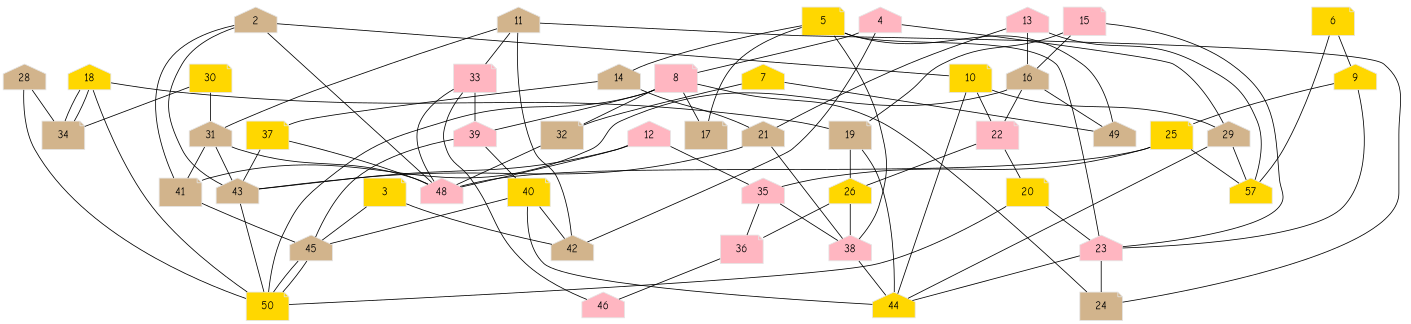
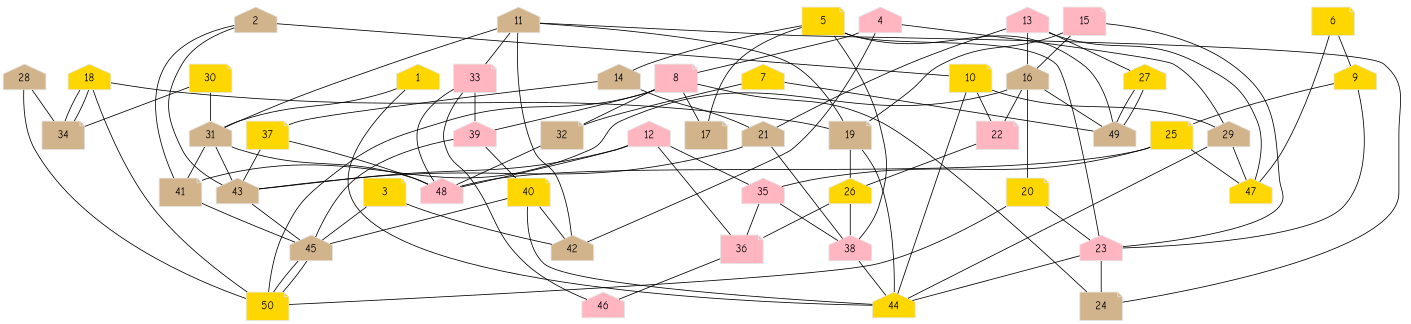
  graph {
    fontname="Comic Neue"
    node [color=gray90 fillcolor=tan fontname="Comic Neue" shape=house style=filled]
    edge [fontname="Comic Neue"]
    31
+   1 [fillcolor=gold]
    44 [fillcolor=gold]
    41 [shape=note]
    43
    48 [fillcolor=lightpink]
    2
    10 [fillcolor=gold shape=note]
    29
    22 [fillcolor=lightpink shape=note]
    45
    3 [fillcolor=gold shape=note]
    42
    50 [fillcolor=gold shape=note]
    4 [fillcolor=lightpink]
    8 [fillcolor=lightpink shape=note]
    17 [shape=note]
    32 [shape=note]
    24 [shape=note]
    39 [fillcolor=lightpink]
-   47 [fillcolor=gold label=57]
+   47 [fillcolor=gold]
    5 [fillcolor=gold shape=note]
    14
    23 [fillcolor=lightpink]
    38 [fillcolor=lightpink]
    49
    21
    37 [fillcolor=gold shape=note]
    6 [fillcolor=gold shape=note]
    9 [fillcolor=gold]
    25 [fillcolor=gold shape=note]
    7 [fillcolor=gold]
    40 [fillcolor=gold shape=note]
    35 [fillcolor=lightpink]
    26 [fillcolor=gold]
    11
    19 [shape=note]
    33 [fillcolor=lightpink shape=note]
    46 [fillcolor=lightpink]
    12 [fillcolor=lightpink]
    36 [fillcolor=lightpink shape=note]
    13 [fillcolor=lightpink]
    16
+   27 [fillcolor=gold]
    20 [fillcolor=gold shape=note]
    15 [fillcolor=lightpink shape=note]
    18 [fillcolor=gold]
    34 [shape=note]
    28
    30 [fillcolor=gold shape=note]
    31 -- 41
    31 -- 43
    31 -- 48
+   1 -- 31
+   1 -- 44
    41 -- 45
-   43 -- 50
+   43 -- 45
    2 -- 41
    2 -- 43
-   2 -- 48
    2 -- 10
    10 -- 44
    10 -- 29
    10 -- 22
    29 -- 44
    29 -- 47
    22 -- 26
    45 -- 50
    45 -- 50
    3 -- 45
    3 -- 42
    4 -- 29
    4 -- 42
    4 -- 8
    8 -- 50
    8 -- 17
    8 -- 32
    8 -- 24
    8 -- 39
    32 -- 48
    39 -- 45
    39 -- 40
    5 -- 17
    5 -- 14
    5 -- 23
    5 -- 38
    5 -- 49
    14 -- 21
    14 -- 37
    23 -- 44
    23 -- 24
    38 -- 44
    21 -- 43
    21 -- 38
    37 -- 43
    37 -- 48
    6 -- 47
    6 -- 9
    9 -- 23
    9 -- 25
    25 -- 48
    25 -- 47
    25 -- 35
    7 -- 32
    7 -- 49
    40 -- 44
    40 -- 45
    40 -- 42
    35 -- 38
    35 -- 36
    26 -- 38
    26 -- 36
    11 -- 31
    11 -- 42
    11 -- 24
+   11 -- 19
    11 -- 33
    19 -- 44
    19 -- 26
    33 -- 48
    33 -- 39
    33 -- 46
    12 -- 43
    12 -- 48
    12 -- 35
+   12 -- 36
    36 -- 46
    13 -- 47
    13 -- 21
    13 -- 16
+   13 -- 27
    16 -- 41
    16 -- 22
    16 -- 49
-   22 -- 20
+   16 -- 20
+   27 -- 49
+   27 -- 49
    20 -- 50
    20 -- 23
    15 -- 23
    15 -- 19
    15 -- 16
    18 -- 50
    18 -- 19
    18 -- 34
    18 -- 34
    28 -- 50
    28 -- 34
    30 -- 31
    30 -- 34
  }
